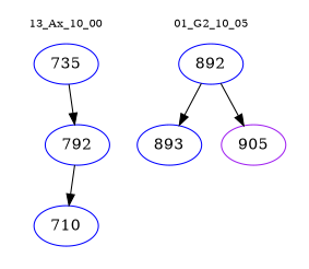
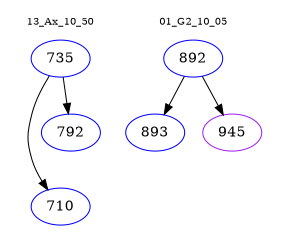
  digraph {
    node [color=blue]
    edge [color=black]
    n1 [label=735]
    n2 [label=710]
    n3 [label=792]
    n4 [label=892]
    n5 [label=893]
-   n6 [color=purple label=905]
+   n6 [color=purple label=945]
    subgraph cluster_1 {
      color=white
      fontsize=10
-     label="13_Ax_10_00"
+     label="13_Ax_10_50"
      n1
      n2
      n3
    }
    subgraph cluster_2 {
      color=white
      fontsize=10
      label="01_G2_10_05"
      n4
      n5
      n6
    }
-   n3 -> n2
+   n1 -> n2
    n1 -> n3
    n4 -> n5
    n4 -> n6
  }
